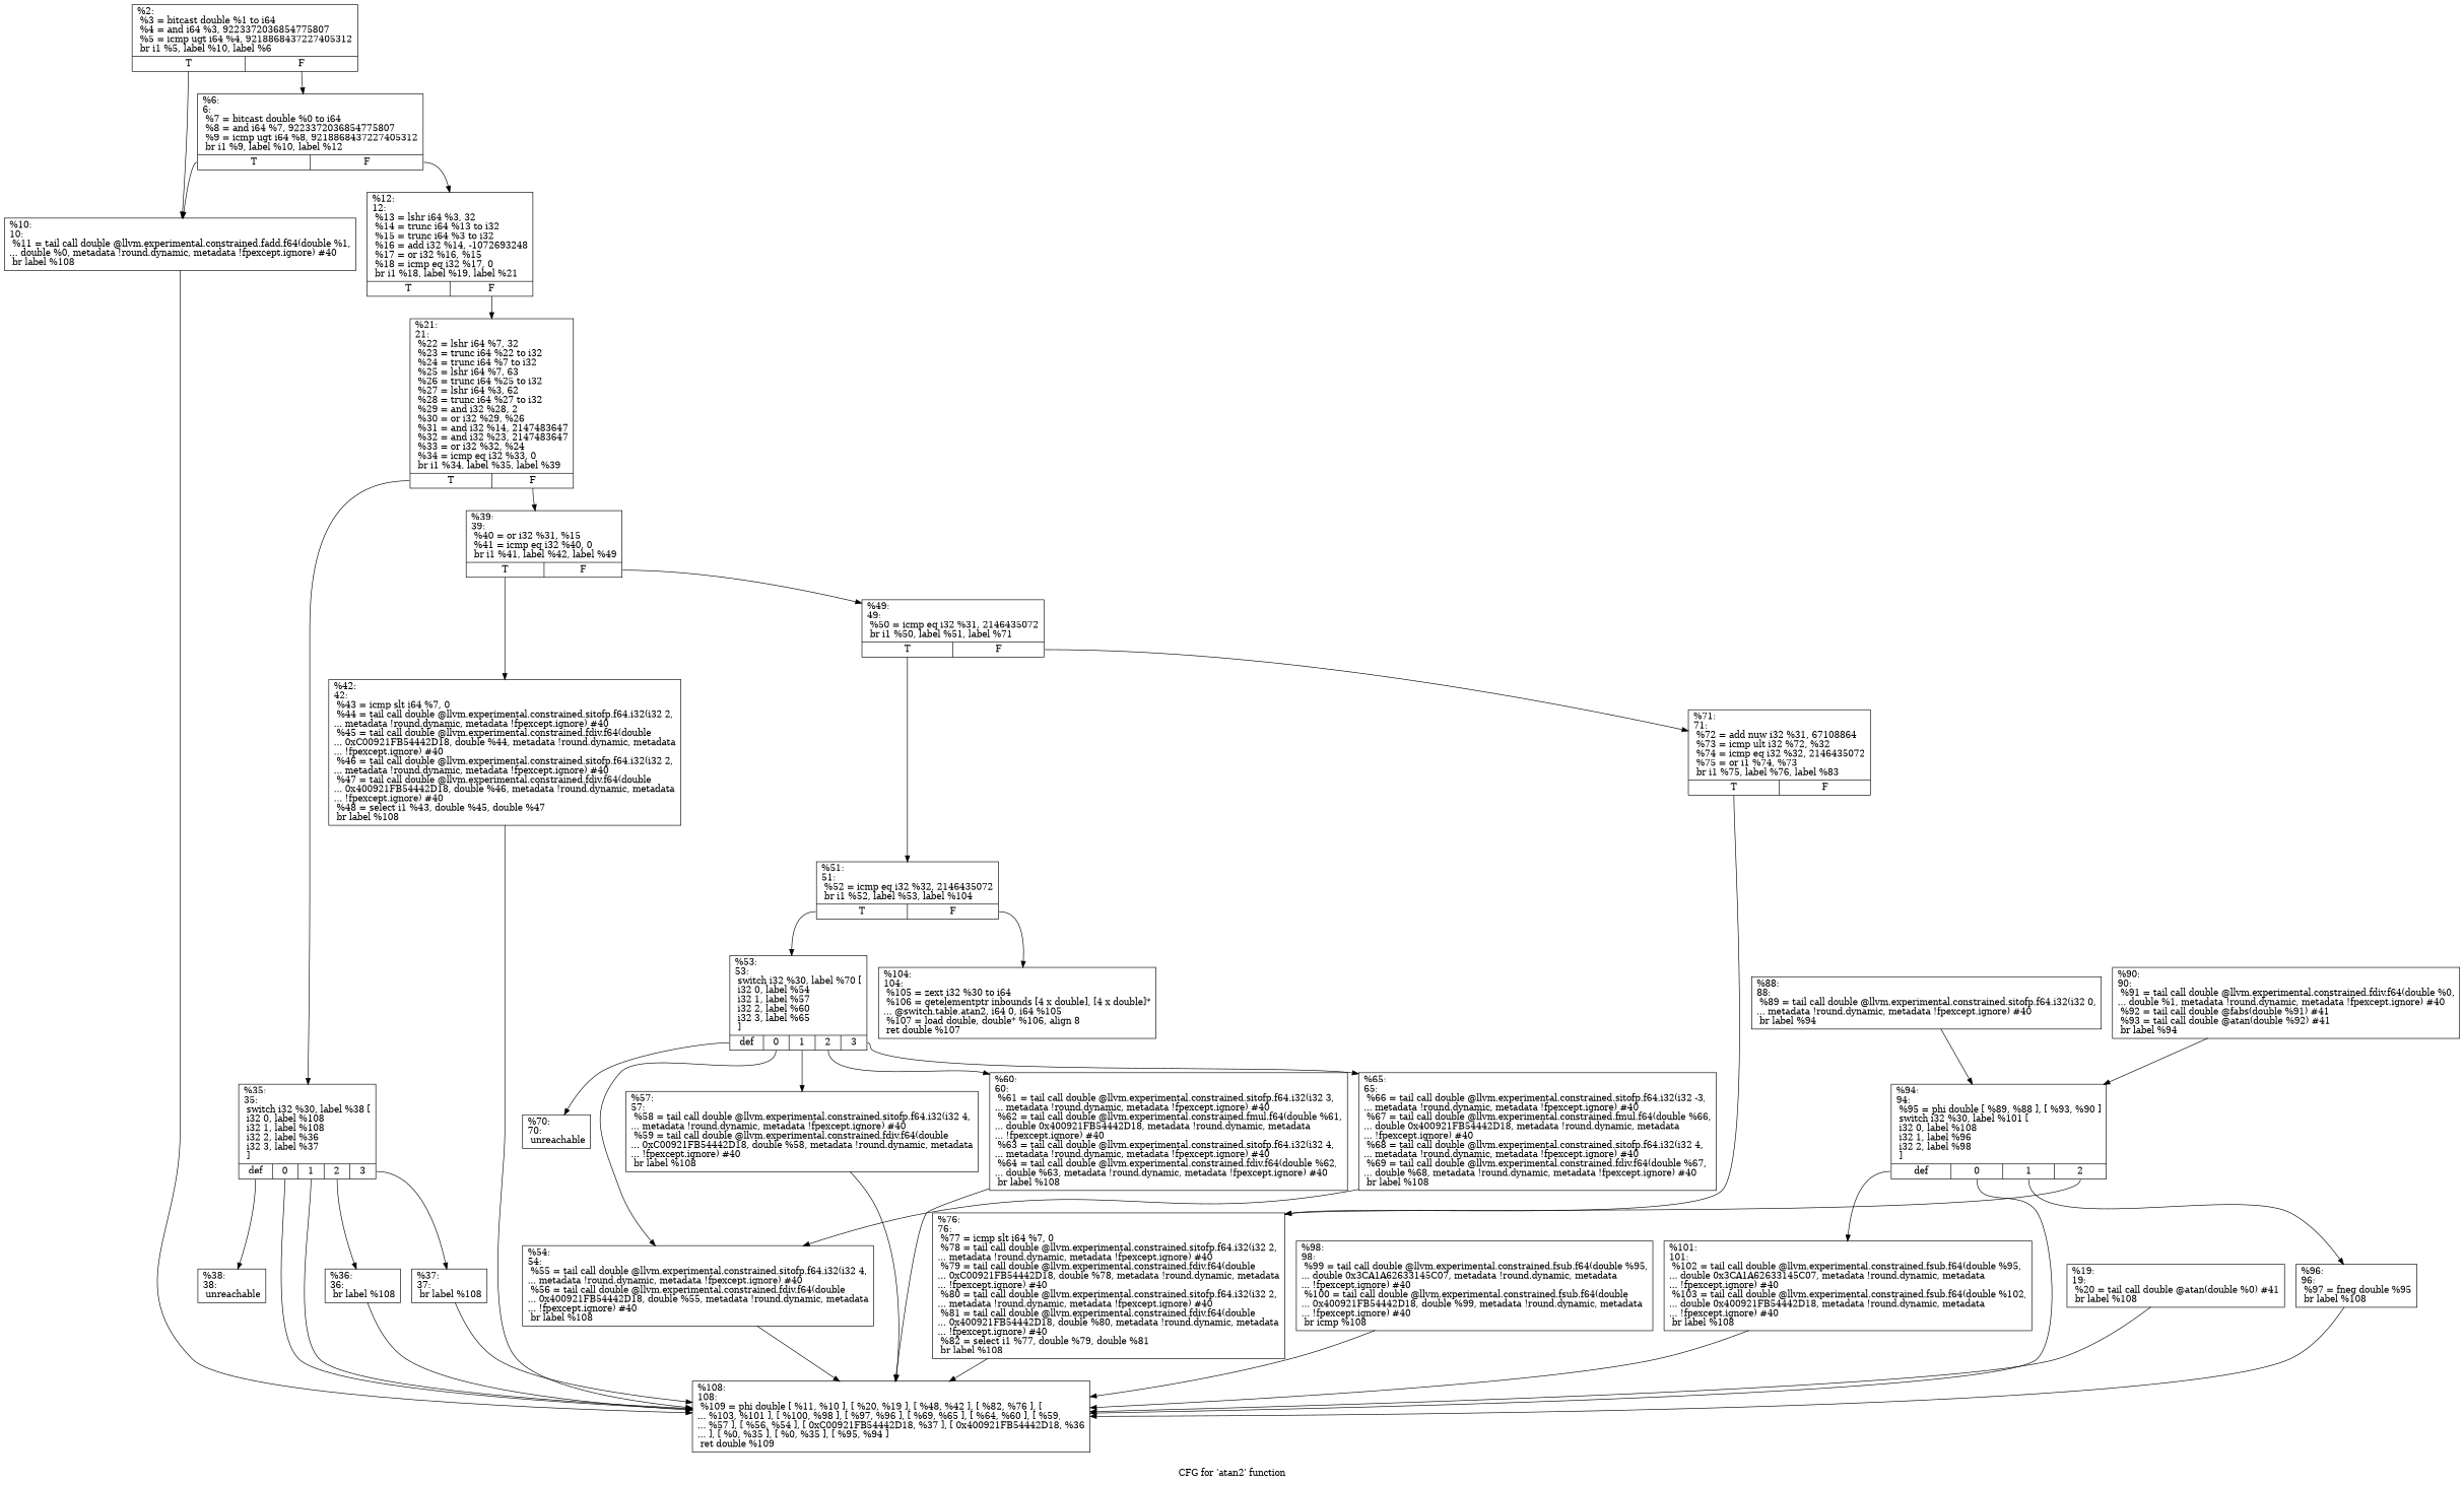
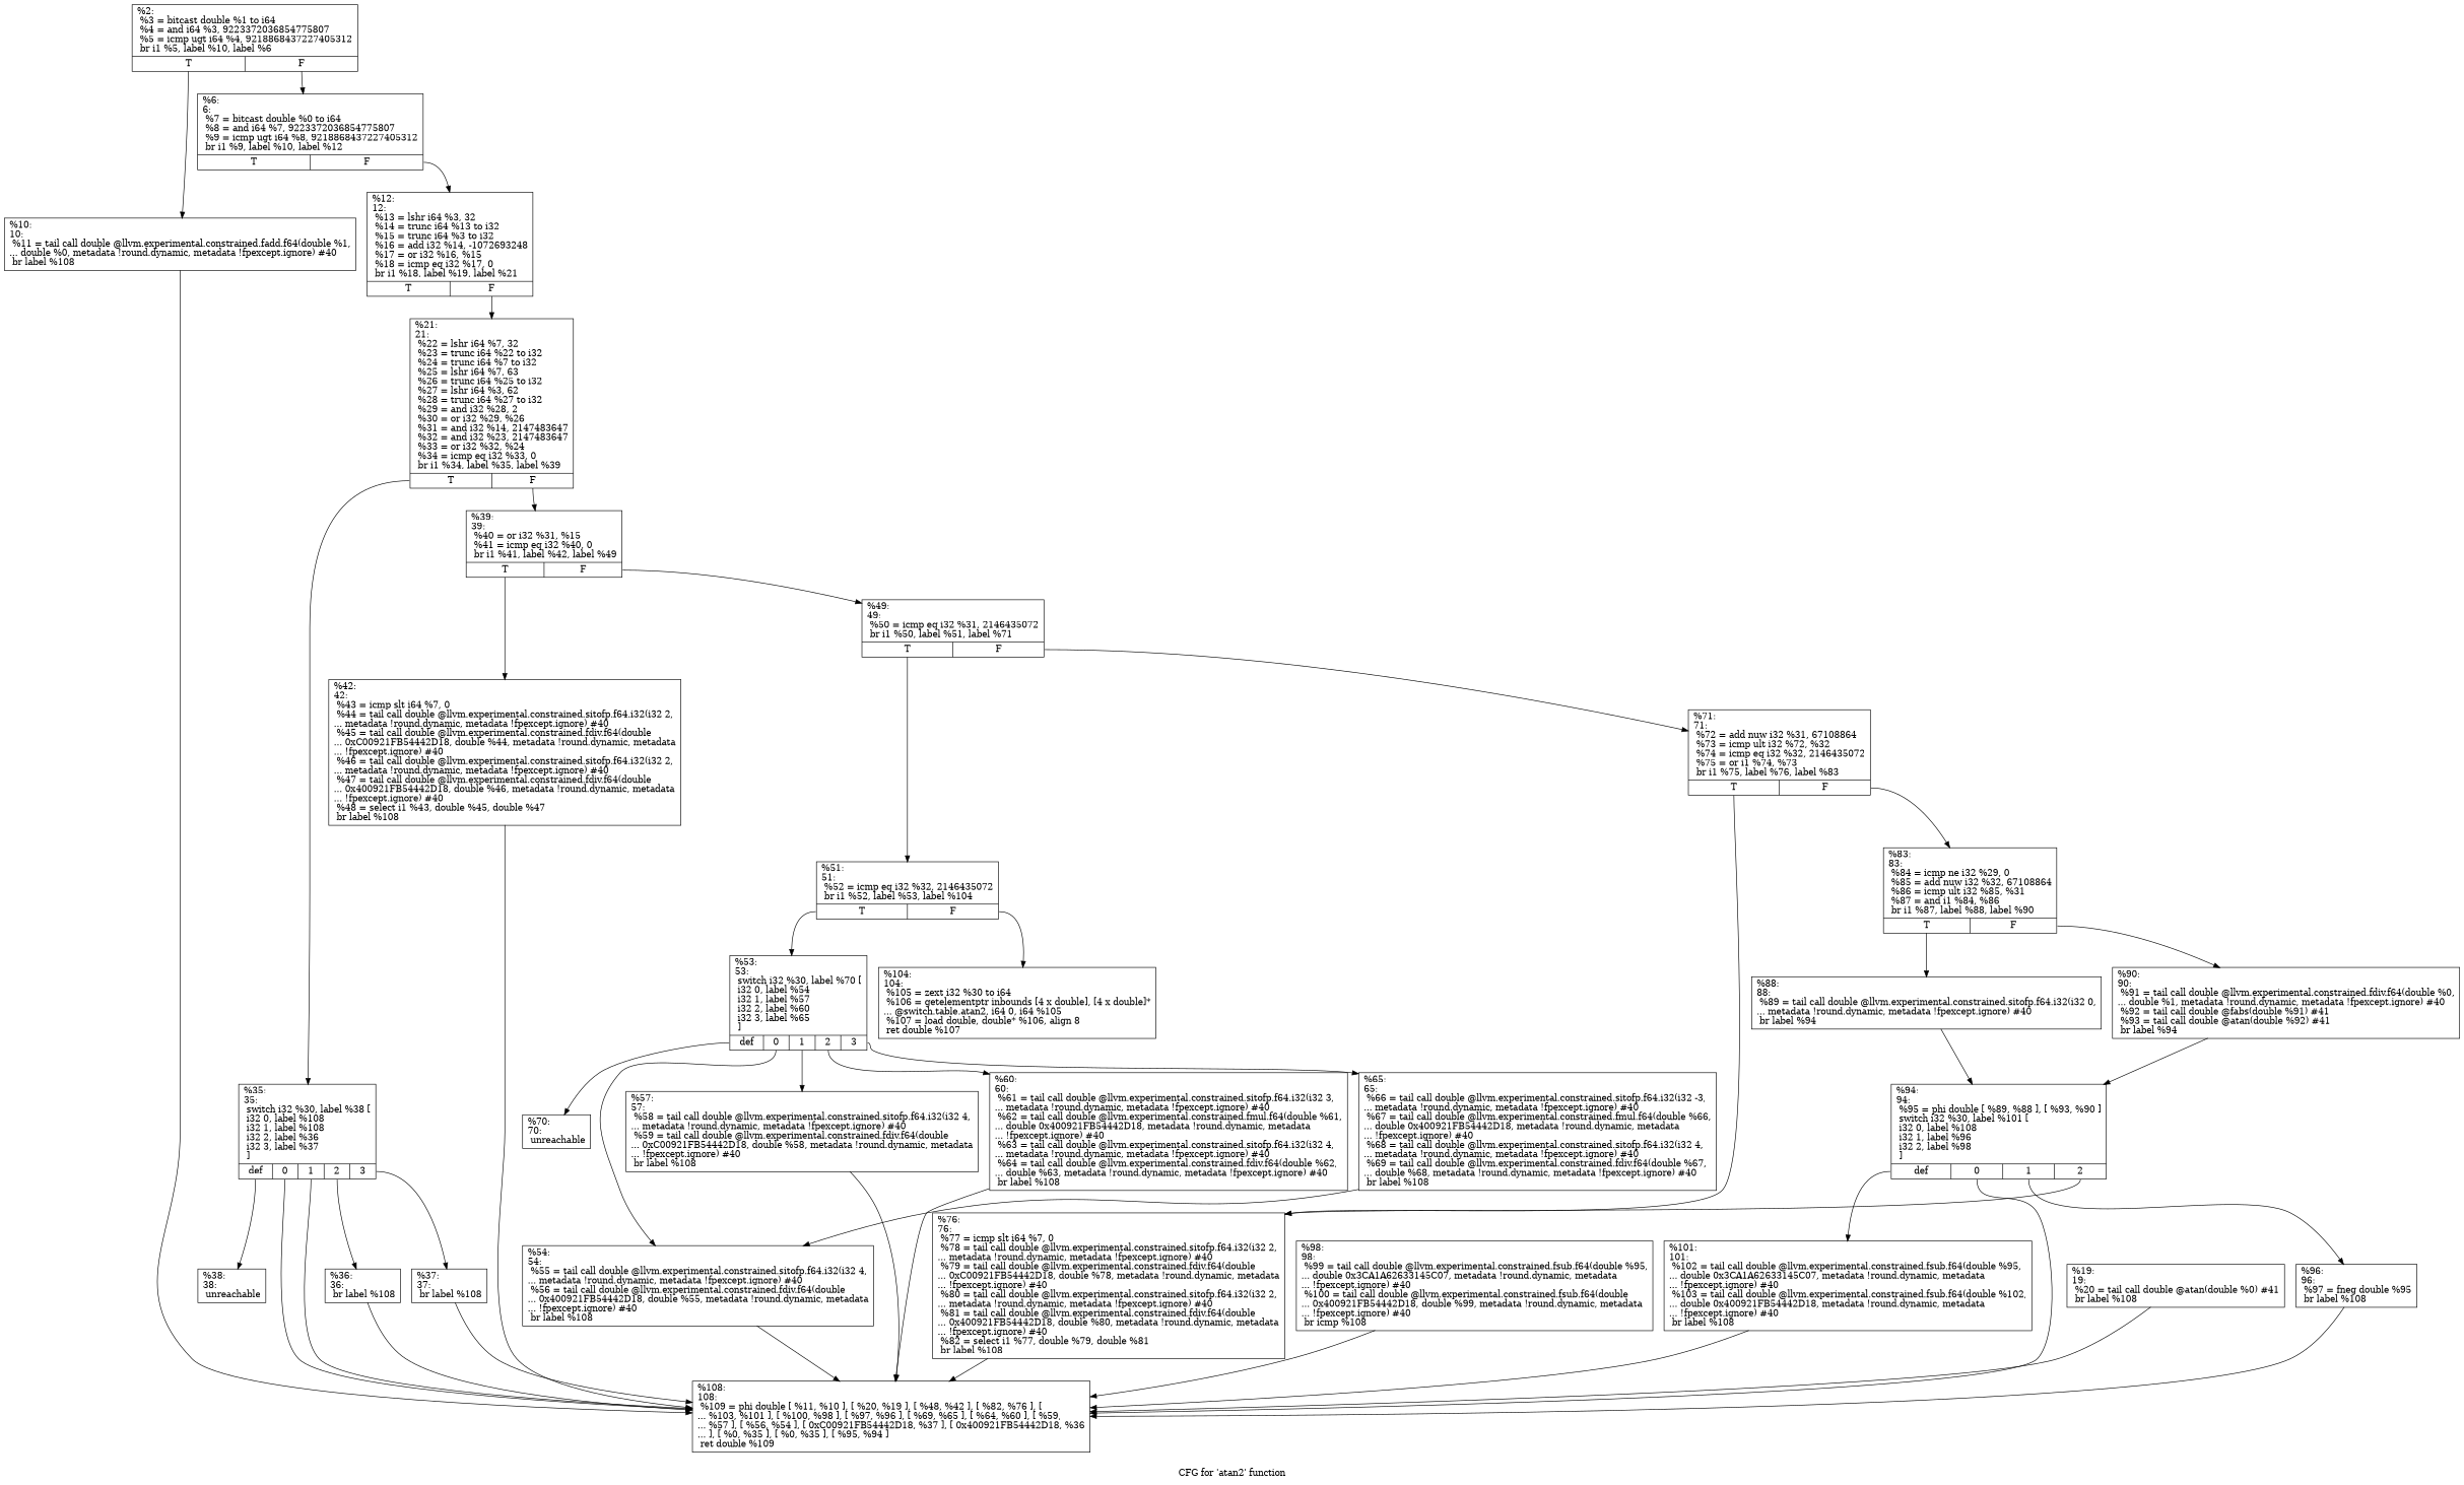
  digraph {
    label="CFG for 'atan2' function"
    node [shape=record]
    n1 [label="{%2:\l  %3 = bitcast double %1 to i64\l  %4 = and i64 %3, 9223372036854775807\l  %5 = icmp ugt i64 %4, 9218868437227405312\l  br i1 %5, label %10, label %6\l|{<s0>T|<s1>F}}"]
    n2 [label="{%10:\l10:                                               \l  %11 = tail call double @llvm.experimental.constrained.fadd.f64(double %1,\l... double %0, metadata !round.dynamic, metadata !fpexcept.ignore) #40\l  br label %108\l}"]
    n3 [label="{%6:\l6:                                                \l  %7 = bitcast double %0 to i64\l  %8 = and i64 %7, 9223372036854775807\l  %9 = icmp ugt i64 %8, 9218868437227405312\l  br i1 %9, label %10, label %12\l|{<s0>T|<s1>F}}"]
    n4 [label="{%108:\l108:                                              \l  %109 = phi double [ %11, %10 ], [ %20, %19 ], [ %48, %42 ], [ %82, %76 ], [\l... %103, %101 ], [ %100, %98 ], [ %97, %96 ], [ %69, %65 ], [ %64, %60 ], [ %59,\l... %57 ], [ %56, %54 ], [ 0xC00921FB54442D18, %37 ], [ 0x400921FB54442D18, %36\l... ], [ %0, %35 ], [ %0, %35 ], [ %95, %94 ]\l  ret double %109\l}"]
    n5 [label="{%12:\l12:                                               \l  %13 = lshr i64 %3, 32\l  %14 = trunc i64 %13 to i32\l  %15 = trunc i64 %3 to i32\l  %16 = add i32 %14, -1072693248\l  %17 = or i32 %16, %15\l  %18 = icmp eq i32 %17, 0\l  br i1 %18, label %19, label %21\l|{<s0>T|<s1>F}}"]
    n6 [label="{%21:\l21:                                               \l  %22 = lshr i64 %7, 32\l  %23 = trunc i64 %22 to i32\l  %24 = trunc i64 %7 to i32\l  %25 = lshr i64 %7, 63\l  %26 = trunc i64 %25 to i32\l  %27 = lshr i64 %3, 62\l  %28 = trunc i64 %27 to i32\l  %29 = and i32 %28, 2\l  %30 = or i32 %29, %26\l  %31 = and i32 %14, 2147483647\l  %32 = and i32 %23, 2147483647\l  %33 = or i32 %32, %24\l  %34 = icmp eq i32 %33, 0\l  br i1 %34, label %35, label %39\l|{<s0>T|<s1>F}}"]
    n7 [label="{%19:\l19:                                               \l  %20 = tail call double @atan(double %0) #41\l  br label %108\l}"]
    n8 [label="{%35:\l35:                                               \l  switch i32 %30, label %38 [\l    i32 0, label %108\l    i32 1, label %108\l    i32 2, label %36\l    i32 3, label %37\l  ]\l|{<s0>def|<s1>0|<s2>1|<s3>2|<s4>3}}"]
    n9 [label="{%39:\l39:                                               \l  %40 = or i32 %31, %15\l  %41 = icmp eq i32 %40, 0\l  br i1 %41, label %42, label %49\l|{<s0>T|<s1>F}}"]
    n10 [label="{%38:\l38:                                               \l  unreachable\l}"]
    n11 [label="{%36:\l36:                                               \l  br label %108\l}"]
    n12 [label="{%37:\l37:                                               \l  br label %108\l}"]
    n13 [label="{%42:\l42:                                               \l  %43 = icmp slt i64 %7, 0\l  %44 = tail call double @llvm.experimental.constrained.sitofp.f64.i32(i32 2,\l... metadata !round.dynamic, metadata !fpexcept.ignore) #40\l  %45 = tail call double @llvm.experimental.constrained.fdiv.f64(double\l... 0xC00921FB54442D18, double %44, metadata !round.dynamic, metadata\l... !fpexcept.ignore) #40\l  %46 = tail call double @llvm.experimental.constrained.sitofp.f64.i32(i32 2,\l... metadata !round.dynamic, metadata !fpexcept.ignore) #40\l  %47 = tail call double @llvm.experimental.constrained.fdiv.f64(double\l... 0x400921FB54442D18, double %46, metadata !round.dynamic, metadata\l... !fpexcept.ignore) #40\l  %48 = select i1 %43, double %45, double %47\l  br label %108\l}"]
    n14 [label="{%49:\l49:                                               \l  %50 = icmp eq i32 %31, 2146435072\l  br i1 %50, label %51, label %71\l|{<s0>T|<s1>F}}"]
    n15 [label="{%51:\l51:                                               \l  %52 = icmp eq i32 %32, 2146435072\l  br i1 %52, label %53, label %104\l|{<s0>T|<s1>F}}"]
    n16 [label="{%71:\l71:                                               \l  %72 = add nuw i32 %31, 67108864\l  %73 = icmp ult i32 %72, %32\l  %74 = icmp eq i32 %32, 2146435072\l  %75 = or i1 %74, %73\l  br i1 %75, label %76, label %83\l|{<s0>T|<s1>F}}"]
    n17 [label="{%53:\l53:                                               \l  switch i32 %30, label %70 [\l    i32 0, label %54\l    i32 1, label %57\l    i32 2, label %60\l    i32 3, label %65\l  ]\l|{<s0>def|<s1>0|<s2>1|<s3>2|<s4>3}}"]
    n18 [label="{%104:\l104:                                              \l  %105 = zext i32 %30 to i64\l  %106 = getelementptr inbounds [4 x double], [4 x double]*\l... @switch.table.atan2, i64 0, i64 %105\l  %107 = load double, double* %106, align 8\l  ret double %107\l}"]
    n19 [label="{%76:\l76:                                               \l  %77 = icmp slt i64 %7, 0\l  %78 = tail call double @llvm.experimental.constrained.sitofp.f64.i32(i32 2,\l... metadata !round.dynamic, metadata !fpexcept.ignore) #40\l  %79 = tail call double @llvm.experimental.constrained.fdiv.f64(double\l... 0xC00921FB54442D18, double %78, metadata !round.dynamic, metadata\l... !fpexcept.ignore) #40\l  %80 = tail call double @llvm.experimental.constrained.sitofp.f64.i32(i32 2,\l... metadata !round.dynamic, metadata !fpexcept.ignore) #40\l  %81 = tail call double @llvm.experimental.constrained.fdiv.f64(double\l... 0x400921FB54442D18, double %80, metadata !round.dynamic, metadata\l... !fpexcept.ignore) #40\l  %82 = select i1 %77, double %79, double %81\l  br label %108\l}"]
+   n20 [label="{%83:\l83:                                               \l  %84 = icmp ne i32 %29, 0\l  %85 = add nuw i32 %32, 67108864\l  %86 = icmp ult i32 %85, %31\l  %87 = and i1 %84, %86\l  br i1 %87, label %88, label %90\l|{<s0>T|<s1>F}}"]
    n21 [label="{%70:\l70:                                               \l  unreachable\l}"]
    n22 [label="{%54:\l54:                                               \l  %55 = tail call double @llvm.experimental.constrained.sitofp.f64.i32(i32 4,\l... metadata !round.dynamic, metadata !fpexcept.ignore) #40\l  %56 = tail call double @llvm.experimental.constrained.fdiv.f64(double\l... 0x400921FB54442D18, double %55, metadata !round.dynamic, metadata\l... !fpexcept.ignore) #40\l  br label %108\l}"]
    n23 [label="{%57:\l57:                                               \l  %58 = tail call double @llvm.experimental.constrained.sitofp.f64.i32(i32 4,\l... metadata !round.dynamic, metadata !fpexcept.ignore) #40\l  %59 = tail call double @llvm.experimental.constrained.fdiv.f64(double\l... 0xC00921FB54442D18, double %58, metadata !round.dynamic, metadata\l... !fpexcept.ignore) #40\l  br label %108\l}"]
    n24 [label="{%60:\l60:                                               \l  %61 = tail call double @llvm.experimental.constrained.sitofp.f64.i32(i32 3,\l... metadata !round.dynamic, metadata !fpexcept.ignore) #40\l  %62 = tail call double @llvm.experimental.constrained.fmul.f64(double %61,\l... double 0x400921FB54442D18, metadata !round.dynamic, metadata\l... !fpexcept.ignore) #40\l  %63 = tail call double @llvm.experimental.constrained.sitofp.f64.i32(i32 4,\l... metadata !round.dynamic, metadata !fpexcept.ignore) #40\l  %64 = tail call double @llvm.experimental.constrained.fdiv.f64(double %62,\l... double %63, metadata !round.dynamic, metadata !fpexcept.ignore) #40\l  br label %108\l}"]
    n25 [label="{%65:\l65:                                               \l  %66 = tail call double @llvm.experimental.constrained.sitofp.f64.i32(i32 -3,\l... metadata !round.dynamic, metadata !fpexcept.ignore) #40\l  %67 = tail call double @llvm.experimental.constrained.fmul.f64(double %66,\l... double 0x400921FB54442D18, metadata !round.dynamic, metadata\l... !fpexcept.ignore) #40\l  %68 = tail call double @llvm.experimental.constrained.sitofp.f64.i32(i32 4,\l... metadata !round.dynamic, metadata !fpexcept.ignore) #40\l  %69 = tail call double @llvm.experimental.constrained.fdiv.f64(double %67,\l... double %68, metadata !round.dynamic, metadata !fpexcept.ignore) #40\l  br label %108\l}"]
    n26 [label="{%88:\l88:                                               \l  %89 = tail call double @llvm.experimental.constrained.sitofp.f64.i32(i32 0,\l... metadata !round.dynamic, metadata !fpexcept.ignore) #40\l  br label %94\l}"]
    n27 [label="{%90:\l90:                                               \l  %91 = tail call double @llvm.experimental.constrained.fdiv.f64(double %0,\l... double %1, metadata !round.dynamic, metadata !fpexcept.ignore) #40\l  %92 = tail call double @fabs(double %91) #41\l  %93 = tail call double @atan(double %92) #41\l  br label %94\l}"]
    n28 [label="{%94:\l94:                                               \l  %95 = phi double [ %89, %88 ], [ %93, %90 ]\l  switch i32 %30, label %101 [\l    i32 0, label %108\l    i32 1, label %96\l    i32 2, label %98\l  ]\l|{<s0>def|<s1>0|<s2>1|<s3>2}}"]
    n29 [label="{%101:\l101:                                              \l  %102 = tail call double @llvm.experimental.constrained.fsub.f64(double %95,\l... double 0x3CA1A62633145C07, metadata !round.dynamic, metadata\l... !fpexcept.ignore) #40\l  %103 = tail call double @llvm.experimental.constrained.fsub.f64(double %102,\l... double 0x400921FB54442D18, metadata !round.dynamic, metadata\l... !fpexcept.ignore) #40\l  br label %108\l}"]
    n30 [label="{%96:\l96:                                               \l  %97 = fneg double %95\l  br label %108\l}"]
    n31 [label="{%98:\l98:                                               \l  %99 = tail call double @llvm.experimental.constrained.fsub.f64(double %95,\l... double 0x3CA1A62633145C07, metadata !round.dynamic, metadata\l... !fpexcept.ignore) #40\l  %100 = tail call double @llvm.experimental.constrained.fsub.f64(double\l... 0x400921FB54442D18, double %99, metadata !round.dynamic, metadata\l... !fpexcept.ignore) #40\l  br icmp %108\l}"]
    n1 -> n2 [tailport=s0]
    n1 -> n3 [tailport=s1]
    n2 -> n4
-   n3 -> n2 [tailport=s0]
    n3 -> n5 [tailport=s1]
    n5 -> n6 [tailport=s1]
    n6 -> n8 [tailport=s0]
    n6 -> n9 [tailport=s1]
    n7 -> n4
    n8 -> n4 [tailport=s1]
    n8 -> n4 [tailport=s2]
    n8 -> n10 [tailport=s0]
    n8 -> n11 [tailport=s3]
    n8 -> n12 [tailport=s4]
    n9 -> n13 [tailport=s0]
    n9 -> n14 [tailport=s1]
    n11 -> n4
    n12 -> n4
    n13 -> n4
    n14 -> n15 [tailport=s0]
    n14 -> n16 [tailport=s1]
    n15 -> n17 [tailport=s0]
    n15 -> n18 [tailport=s1]
    n16 -> n19 [tailport=s0]
+   n16 -> n20 [tailport=s1]
    n17 -> n21 [tailport=s0]
    n17 -> n22 [tailport=s1]
    n17 -> n23 [tailport=s2]
    n17 -> n24 [tailport=s3]
    n17 -> n25 [tailport=s4]
    n19 -> n4
+   n20 -> n26 [tailport=s0]
+   n20 -> n27 [tailport=s1]
    n22 -> n4
    n23 -> n4
    n24 -> n4
    n25 -> n22
    n26 -> n28
    n27 -> n28
    n28 -> n4 [tailport=s1]
    n28 -> n19 [tailport=s3]
    n28 -> n29 [tailport=s0]
    n28 -> n30 [tailport=s2]
    n29 -> n4
    n30 -> n4
    n31 -> n4
  }
